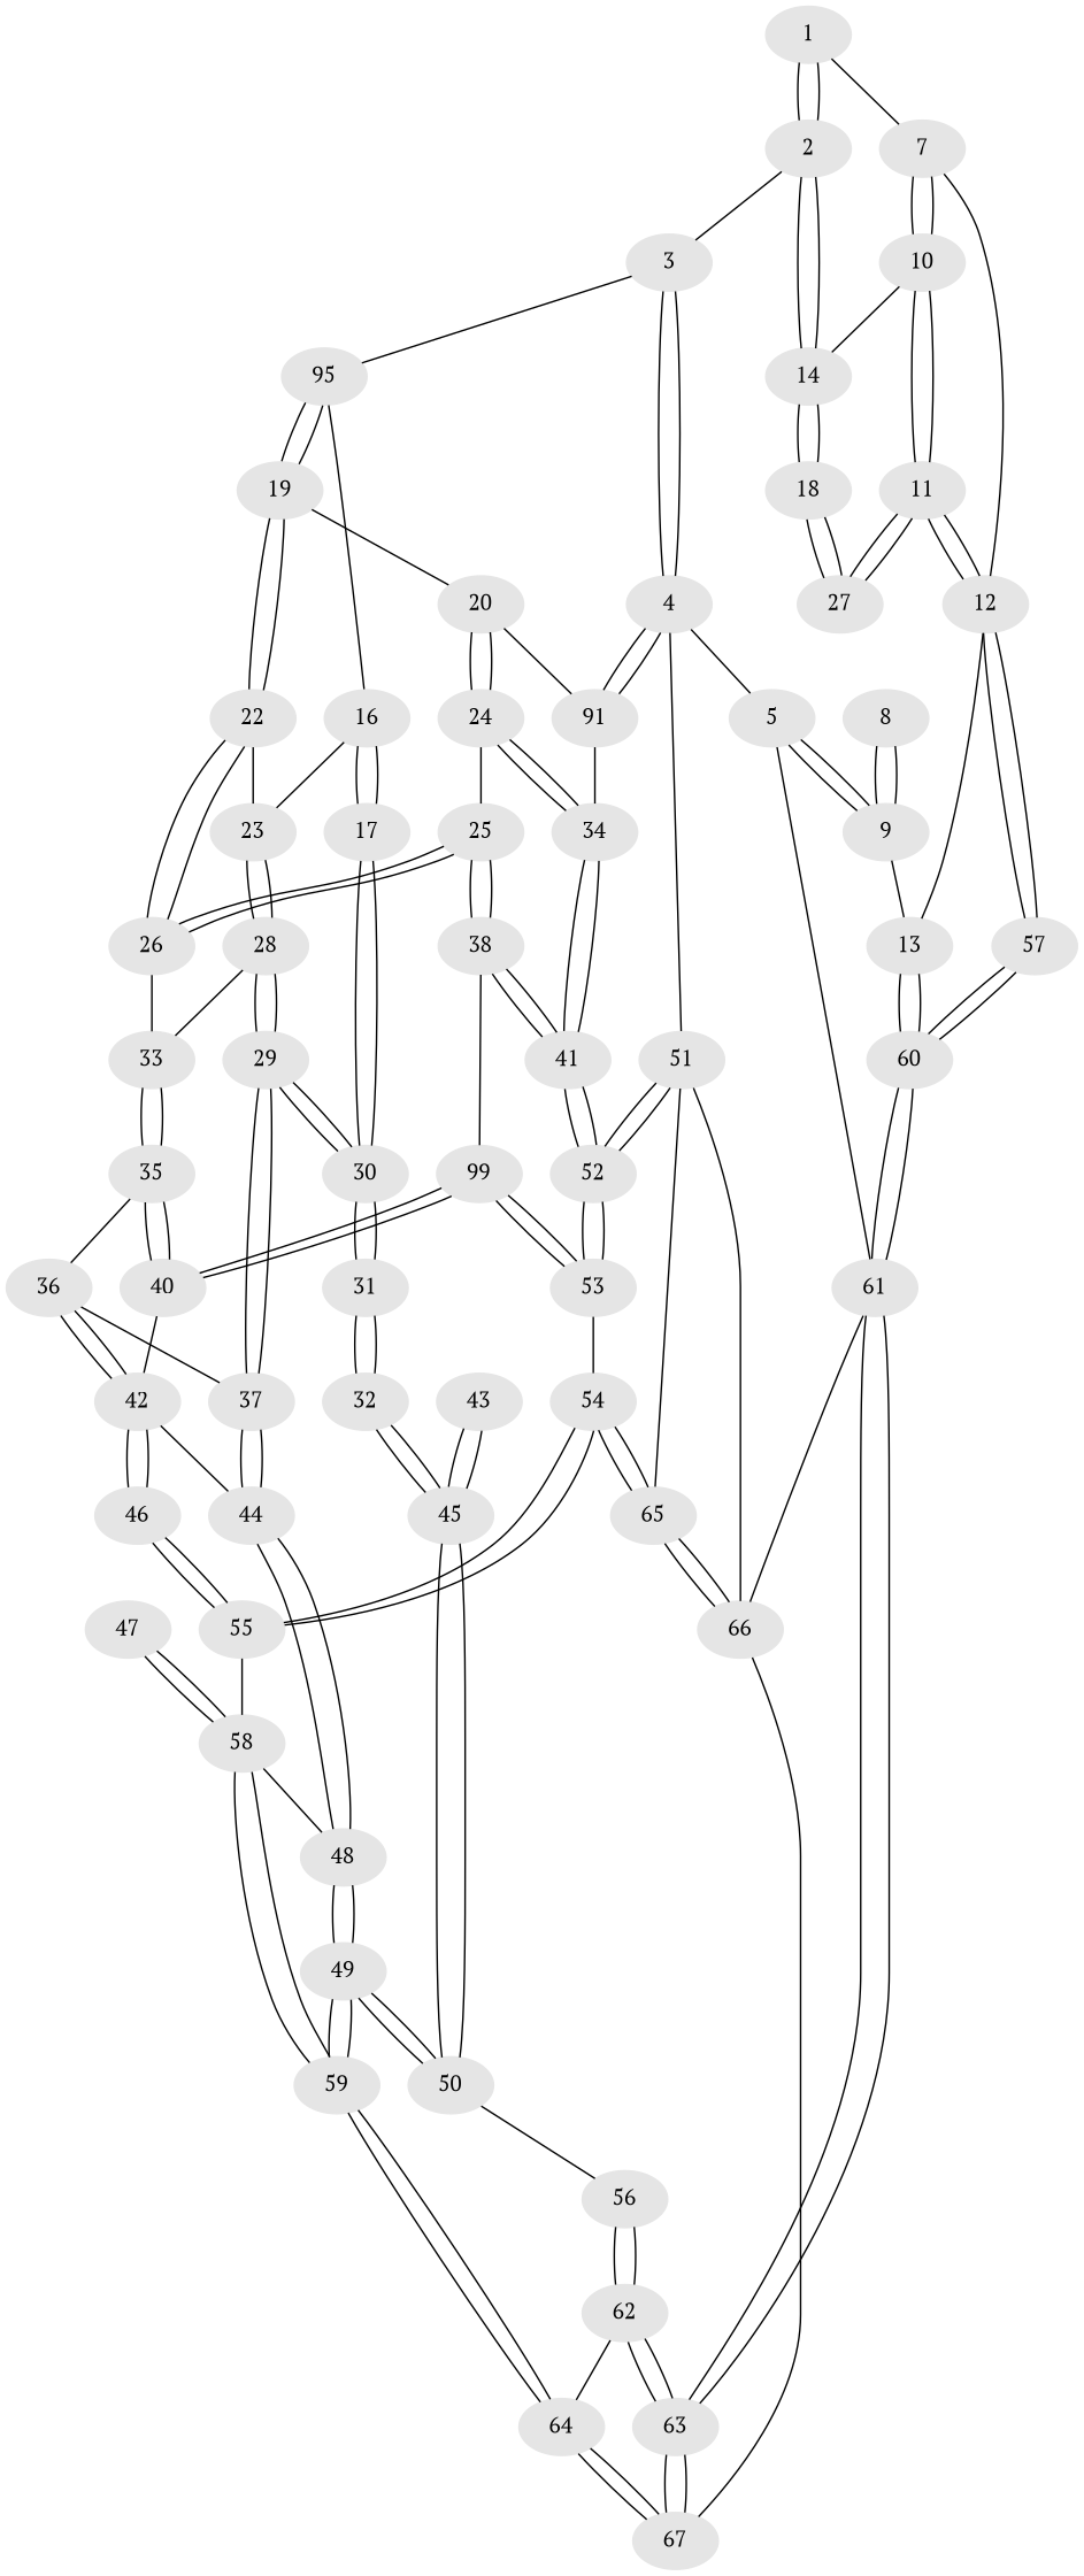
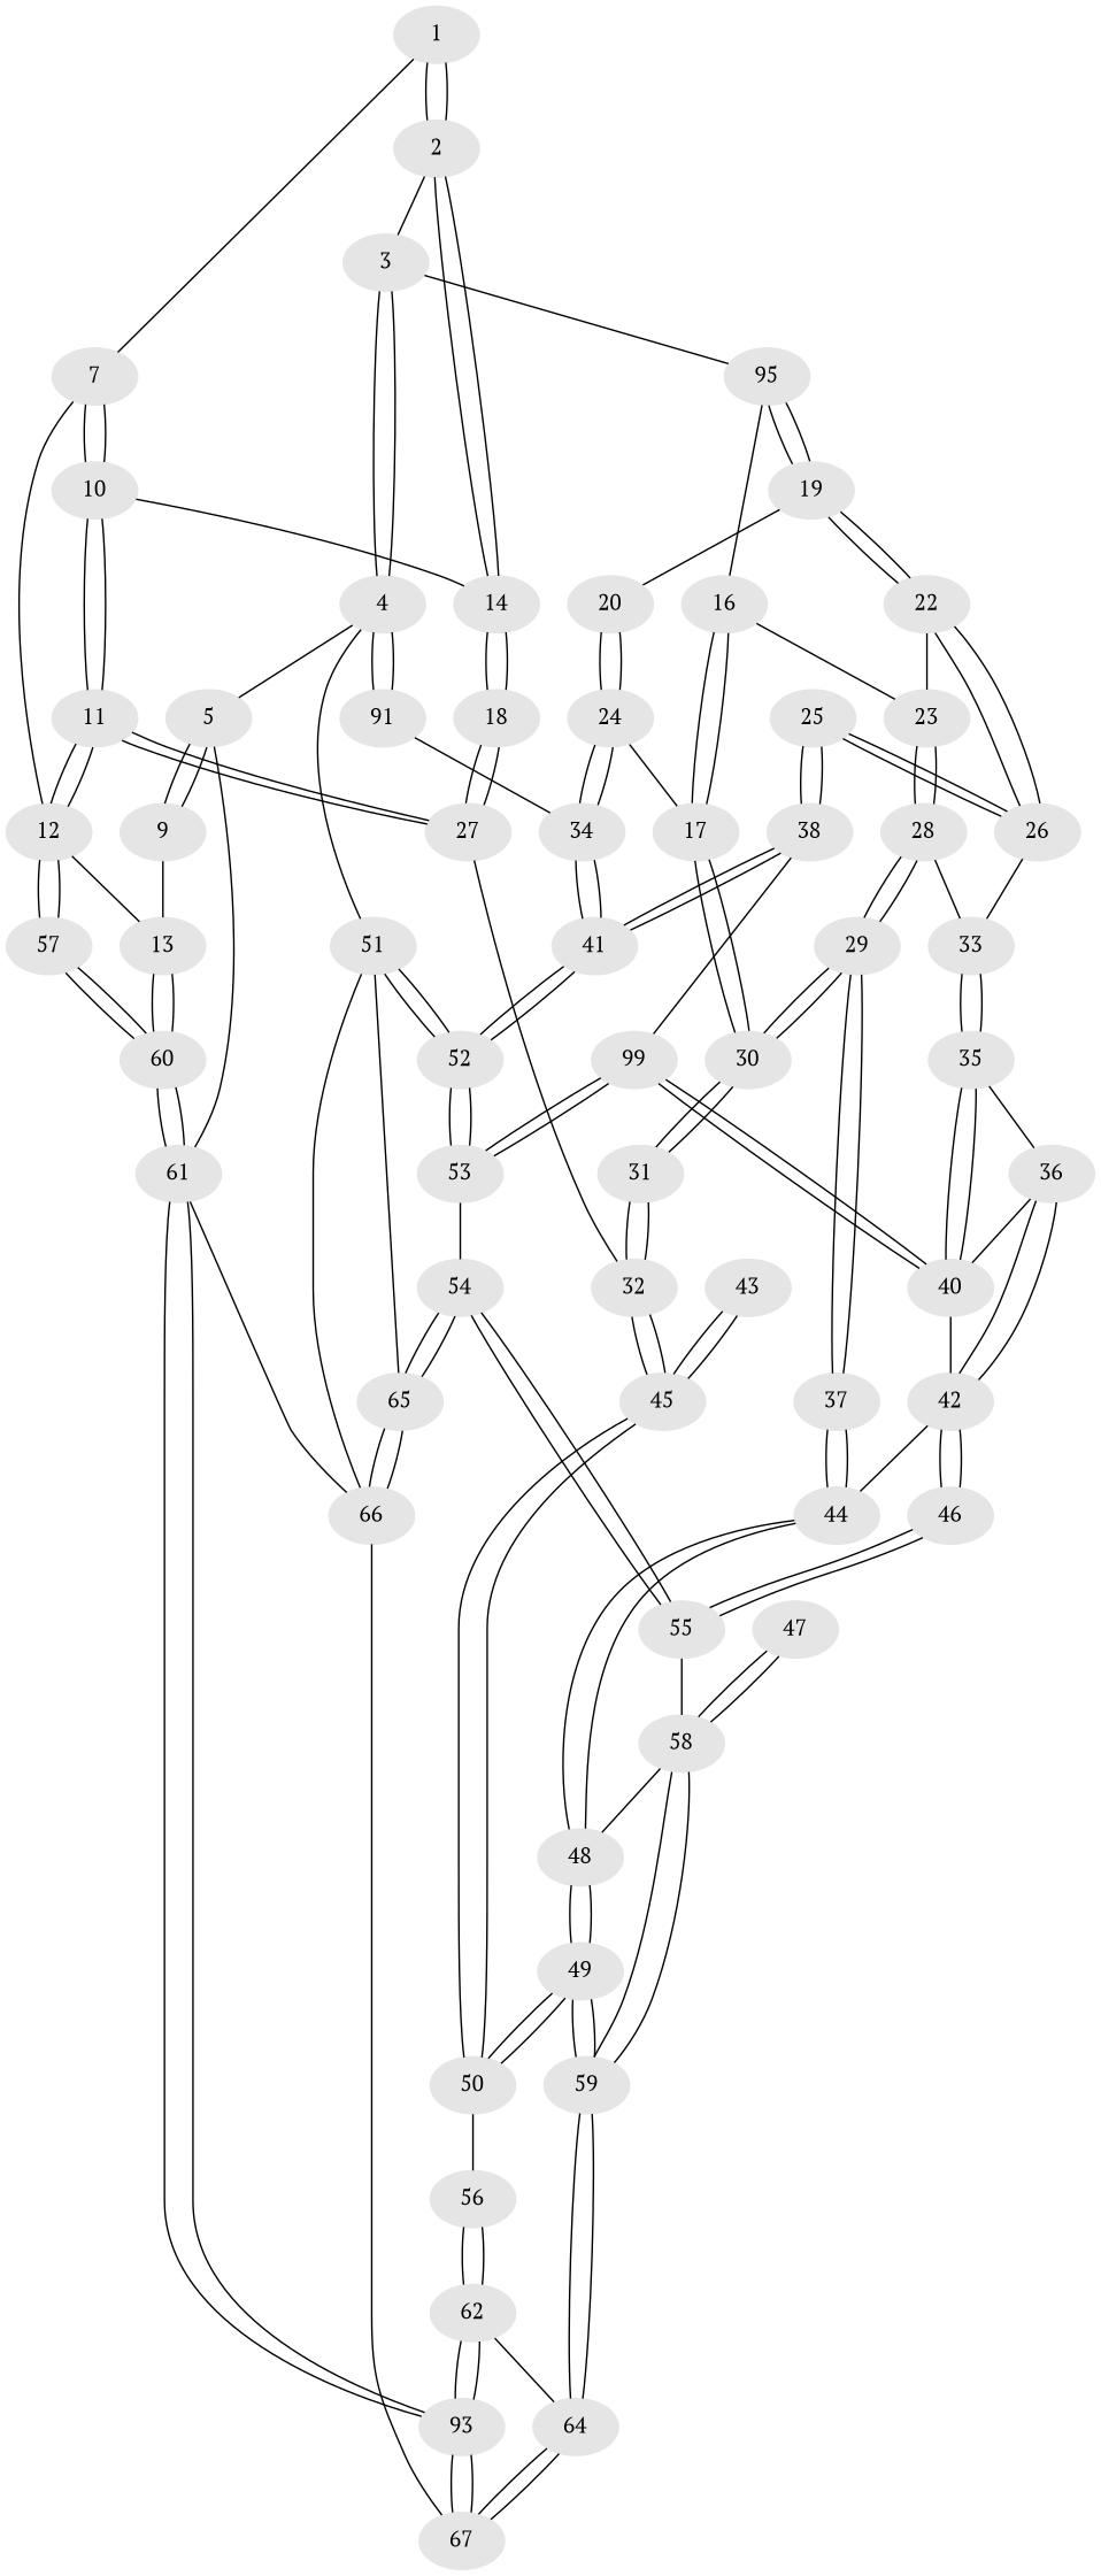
  graph {
    fontname="PT Serif"
    node [color=gray90 fontname="PT Serif" style=filled]
    edge [fontname="PT Serif"]
    1
    2
    7
    3
    14
    10
    12
    4
    n9 [label=95]
    18
    5
    n12 [label=91]
    51
    16
    19
    9
    61
    34
    52
    65
    66
    13
-   63
-   8
+   63 [label=93]
    11
    60
    27
    57
    32
    17
    23
    20
    22
    30
    28
    31
    24
    26
    25
    41
    33
    29
    38
    n44 [label=99]
    35
    45
    37
    44
    50
    36
    40
    42
    46
    48
    53
    54
    55
    43
    49
    56
    47
    58
    59
    64
    62
    67
    1 -- 2
    1 -- 2
    1 -- 7
    2 -- 3
    2 -- 14
    2 -- 14
    7 -- 10
    7 -- 10
    7 -- 12
    3 -- 4
    3 -- 4
    3 -- n9
    14 -- 18
    14 -- 18
    10 -- 14
    10 -- 11
    10 -- 11
    12 -- 13
    12 -- 57
    12 -- 57
    4 -- 5
    4 -- n12
    4 -- n12
    4 -- 51
    n9 -- 16
    n9 -- 19
    n9 -- 19
    18 -- 27
    18 -- 27
    5 -- 9
    5 -- 9
    5 -- 61
    n12 -- 34
    51 -- 52
    51 -- 52
    51 -- 65
    51 -- 66
    16 -- 17
    16 -- 17
    16 -- 23
    19 -- 20
    19 -- 22
    19 -- 22
    9 -- 13
    61 -- 66
    61 -- 63
    61 -- 63
    34 -- 41
    34 -- 41
    52 -- 53
    52 -- 53
    65 -- 66
    65 -- 66
    66 -- 67
    13 -- 60
    13 -- 60
    63 -- 67
    63 -- 67
-   8 -- 9
-   8 -- 9
    11 -- 12
    11 -- 12
    11 -- 27
    11 -- 27
    60 -- 61
    60 -- 61
+   27 -- 32
    57 -- 60
    57 -- 60
    32 -- 45
    32 -- 45
    17 -- 30
    17 -- 30
    23 -- 28
    23 -- 28
-   20 -- n12
    20 -- 24
    20 -- 24
    22 -- 23
    22 -- 26
    22 -- 26
    30 -- 31
    30 -- 31
    28 -- 33
    28 -- 29
    28 -- 29
    31 -- 32
    31 -- 32
    24 -- 34
    24 -- 34
-   24 -- 25
+   24 -- 17
    26 -- 33
    25 -- 26
    25 -- 26
    25 -- 38
    25 -- 38
    41 -- 52
    41 -- 52
    33 -- 35
    33 -- 35
    29 -- 30
    29 -- 30
    29 -- 37
    29 -- 37
    38 -- 41
    38 -- 41
    38 -- n44
    n44 -- 40
    n44 -- 40
    n44 -- 53
    n44 -- 53
    35 -- 36
    35 -- 40
    35 -- 40
    45 -- 50
    45 -- 50
    37 -- 44
    37 -- 44
    44 -- 48
    44 -- 48
    50 -- 56
-   36 -- 37
+   36 -- 40
    36 -- 42
    36 -- 42
    40 -- 42
    42 -- 44
    42 -- 46
    42 -- 46
    46 -- 55
    46 -- 55
    48 -- 49
    48 -- 49
    53 -- 54
    54 -- 65
    54 -- 65
    54 -- 55
    54 -- 55
    55 -- 58
    43 -- 45
    43 -- 45
    49 -- 50
    49 -- 50
    49 -- 59
    49 -- 59
    56 -- 62
    56 -- 62
    47 -- 58
    47 -- 58
    58 -- 48
    58 -- 59
    58 -- 59
    59 -- 64
    59 -- 64
    64 -- 67
    64 -- 67
    62 -- 63
    62 -- 63
    62 -- 64
  }
